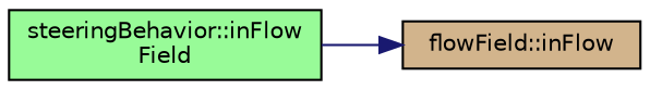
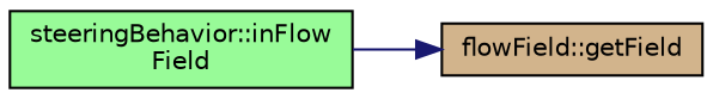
  digraph {
    rankdir=LR
    node [color=black fontname=Helvetica fontsize=10 shape=record style=filled]
    n1 [fillcolor=palegreen fontcolor=black height=0.2 label="steeringBehavior::inFlow\lField" width=0.4]
-   n2 [fillcolor=tan height=0.2 label="flowField::inFlow" width=0.4]
+   n2 [fillcolor=tan height=0.2 label="flowField::getField" width=0.4]
    n1 -> n2 [color=midnightblue fontname=Helvetica fontsize=10 labelfontname=Helvetica labelfontsize=10 style=solid]
  }
